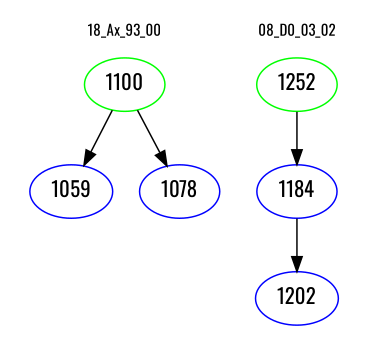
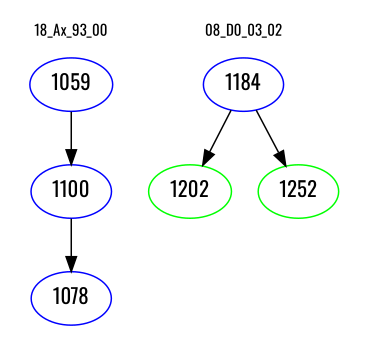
  digraph {
    fontname=Oswald
    node [color=blue fontname=Oswald]
    edge [color=black fontname=Oswald]
    n1 [label=1059]
    n2 [label=1078]
-   n3 [color=green label=1100]
+   n3 [label=1100]
    n4 [label=1184]
-   n5 [label=1202]
+   n5 [color=green label=1202]
    n6 [color=green label=1252]
    subgraph cluster_1 {
      color=white
      fontsize=10
      label="18_Ax_93_00"
      n1
      n2
      n3
    }
    subgraph cluster_2 {
      color=white
      fontsize=10
      label="08_D0_03_02"
      n4
      n5
      n6
    }
-   n3 -> n1
+   n1 -> n3
    n3 -> n2
    n4 -> n5
-   n6 -> n4
+   n4 -> n6
  }
